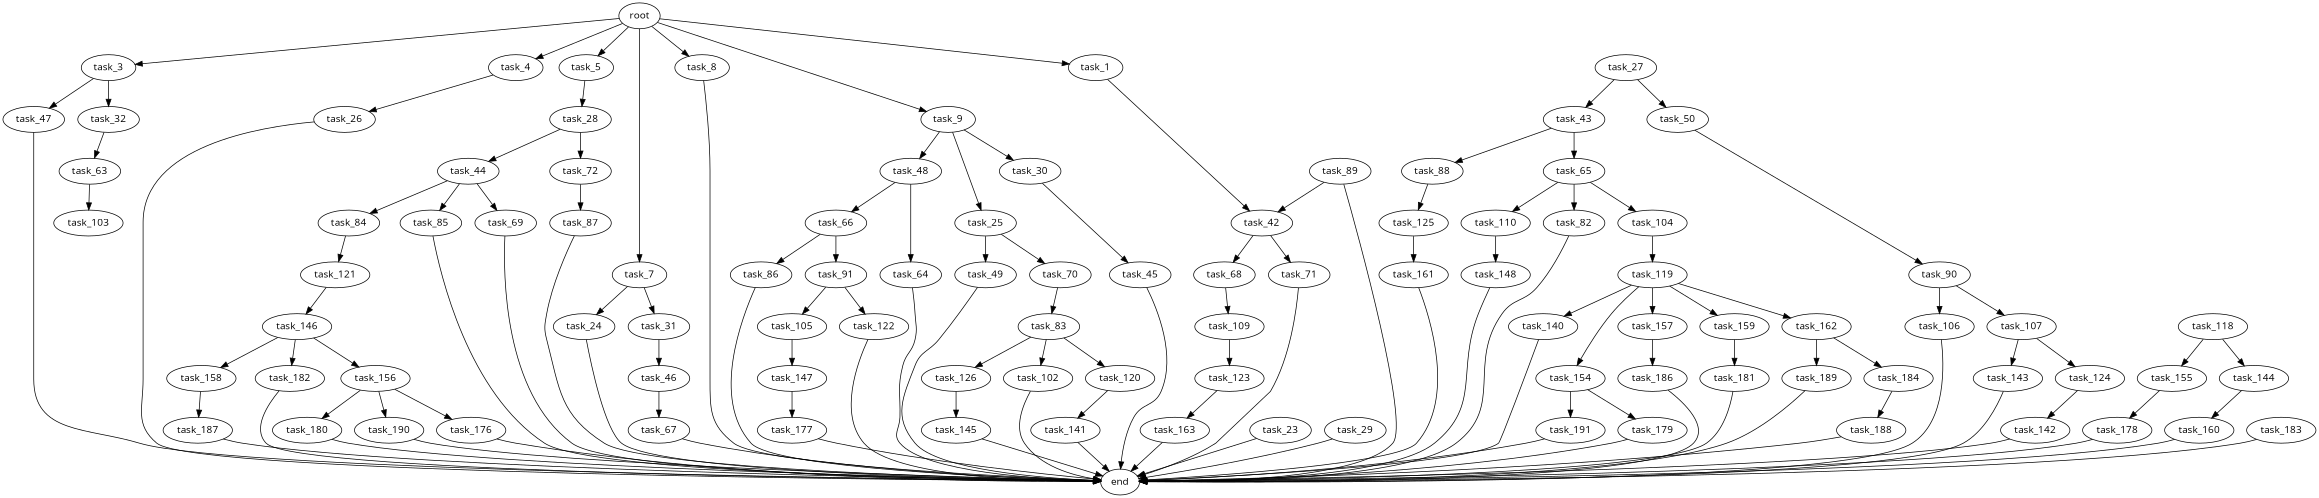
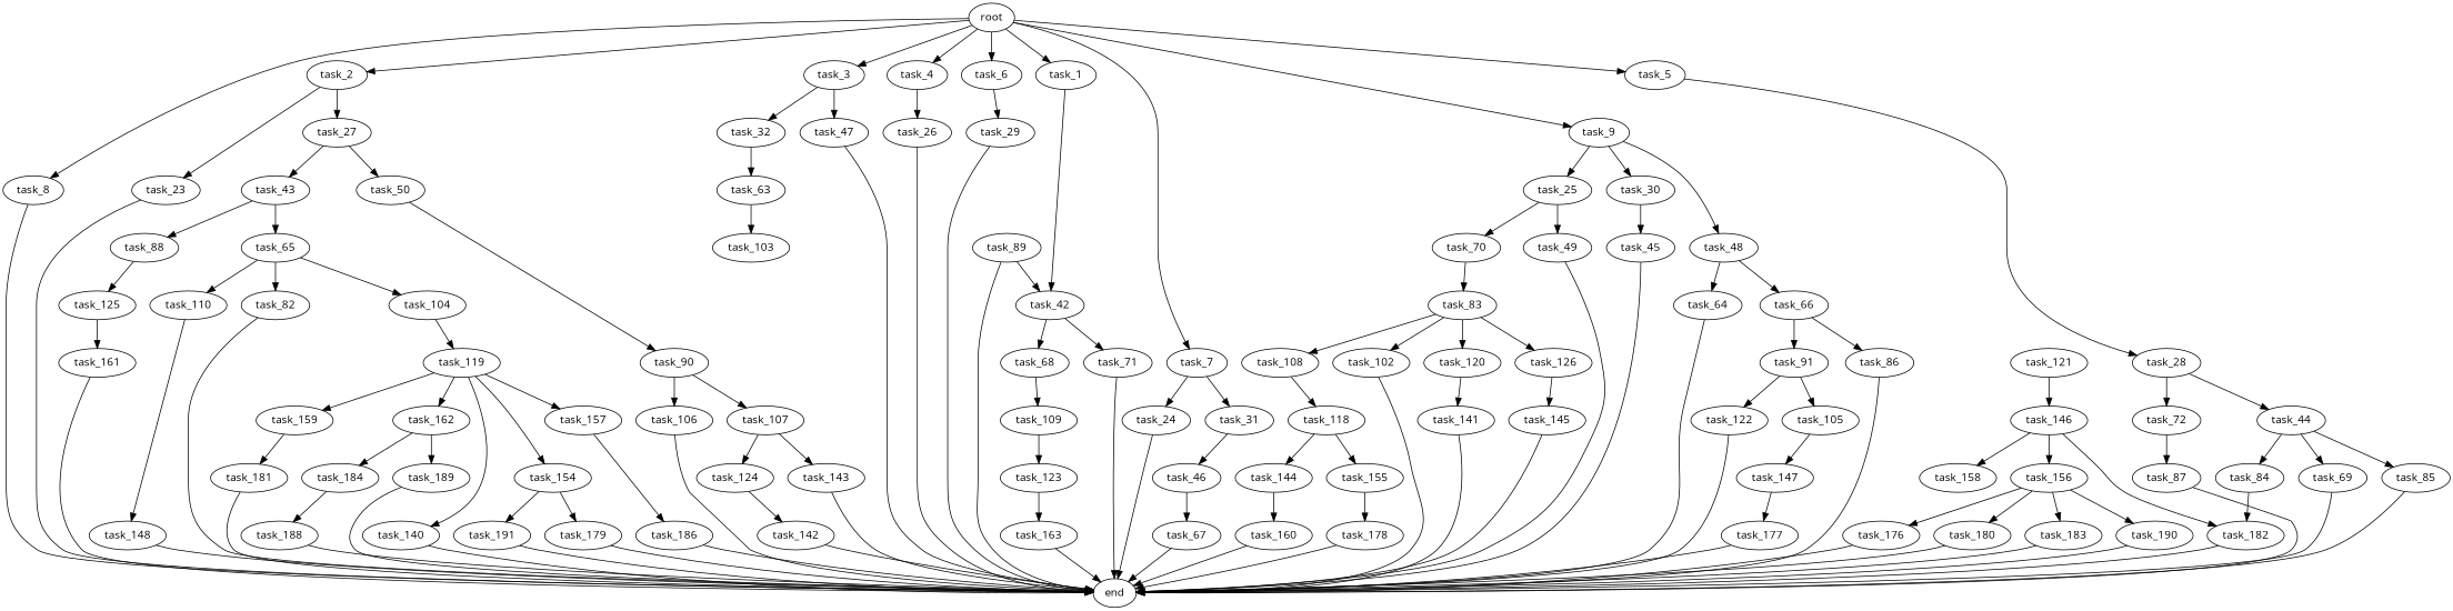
  digraph {
    fontname="Open Sans"
    node [fontname="Open Sans"]
    edge [fontname="Open Sans"]
    root
    task_1
+   task_2
    task_3
    task_4
    task_5
+   task_6
    task_7
    task_8
    task_9
    task_42
    task_23
    task_27
    task_32
    task_47
    task_26
    task_28
    task_29
    task_24
    task_31
    end
    task_25
    task_30
    task_48
    task_68
    task_71
    task_43
    task_50
    task_63
    task_44
    task_72
    task_46
    task_49
    task_70
    task_45
    task_64
    task_66
    task_83
    task_65
    task_88
    task_90
    task_69
    task_84
    task_85
    task_87
    task_67
    task_103
    task_109
    task_89
    task_82
    task_104
    task_110
    task_125
    task_121
    task_86
    task_91
    task_106
    task_107
    task_119
    task_148
    task_105
    task_122
    task_123
    task_102
+   task_108
    task_120
    task_126
    task_118
    task_141
    task_145
    task_146
    task_161
    task_124
    task_143
    task_147
    task_140
    task_154
    task_157
    task_159
    task_162
    task_177
    task_142
    task_144
    task_155
    task_163
    task_160
    task_178
    task_179
    task_191
    task_186
    task_181
    task_184
    task_189
    task_156
    task_158
    task_182
    task_176
    task_180
    task_183
    task_190
-   task_187
    task_188
    root -> task_1
+   root -> task_2
    root -> task_3
    root -> task_4
    root -> task_5
+   root -> task_6
    root -> task_7
    root -> task_8
    root -> task_9
    task_1 -> task_42
+   task_2 -> task_23
+   task_2 -> task_27
    task_3 -> task_32
    task_3 -> task_47
    task_4 -> task_26
    task_5 -> task_28
+   task_6 -> task_29
    task_7 -> task_24
    task_7 -> task_31
    task_8 -> end
    task_9 -> task_25
    task_9 -> task_30
    task_9 -> task_48
    task_42 -> task_68
    task_42 -> task_71
    task_23 -> end
    task_27 -> task_43
    task_27 -> task_50
    task_32 -> task_63
    task_47 -> end
    task_26 -> end
    task_28 -> task_44
    task_28 -> task_72
    task_29 -> end
    task_24 -> end
    task_31 -> task_46
    task_25 -> task_49
    task_25 -> task_70
    task_30 -> task_45
    task_48 -> task_64
    task_48 -> task_66
    task_68 -> task_109
    task_71 -> end
    task_43 -> task_65
    task_43 -> task_88
    task_50 -> task_90
    task_63 -> task_103
    task_44 -> task_69
    task_44 -> task_84
    task_44 -> task_85
    task_72 -> task_87
    task_46 -> task_67
    task_49 -> end
    task_70 -> task_83
    task_45 -> end
    task_64 -> end
    task_66 -> task_86
    task_66 -> task_91
    task_83 -> task_102
+   task_83 -> task_108
    task_83 -> task_120
    task_83 -> task_126
    task_65 -> task_82
    task_65 -> task_104
    task_65 -> task_110
    task_88 -> task_125
    task_90 -> task_106
    task_90 -> task_107
    task_69 -> end
-   task_84 -> task_121
+   task_84 -> task_182
    task_85 -> end
    task_87 -> end
    task_67 -> end
    task_109 -> task_123
    task_89 -> task_42
    task_89 -> end
    task_82 -> end
    task_104 -> task_119
    task_110 -> task_148
    task_125 -> task_161
    task_121 -> task_146
    task_86 -> end
    task_91 -> task_105
    task_91 -> task_122
    task_106 -> end
    task_107 -> task_124
    task_107 -> task_143
    task_119 -> task_140
    task_119 -> task_154
    task_119 -> task_157
    task_119 -> task_159
    task_119 -> task_162
    task_148 -> end
    task_105 -> task_147
    task_122 -> end
    task_123 -> task_163
    task_102 -> end
+   task_108 -> task_118
    task_120 -> task_141
    task_126 -> task_145
    task_118 -> task_144
    task_118 -> task_155
    task_141 -> end
    task_145 -> end
    task_146 -> task_156
    task_146 -> task_158
    task_146 -> task_182
    task_161 -> end
    task_124 -> task_142
    task_143 -> end
    task_147 -> task_177
    task_140 -> end
    task_154 -> task_179
    task_154 -> task_191
    task_157 -> task_186
    task_159 -> task_181
    task_162 -> task_184
    task_162 -> task_189
    task_177 -> end
    task_142 -> end
    task_144 -> task_160
    task_155 -> task_178
    task_163 -> end
    task_160 -> end
    task_178 -> end
    task_179 -> end
    task_191 -> end
    task_186 -> end
    task_181 -> end
    task_184 -> task_188
    task_189 -> end
    task_156 -> task_176
    task_156 -> task_180
+   task_156 -> task_183
    task_156 -> task_190
-   task_158 -> task_187
    task_182 -> end
    task_176 -> end
    task_180 -> end
    task_183 -> end
    task_190 -> end
-   task_187 -> end
    task_188 -> end
  }
